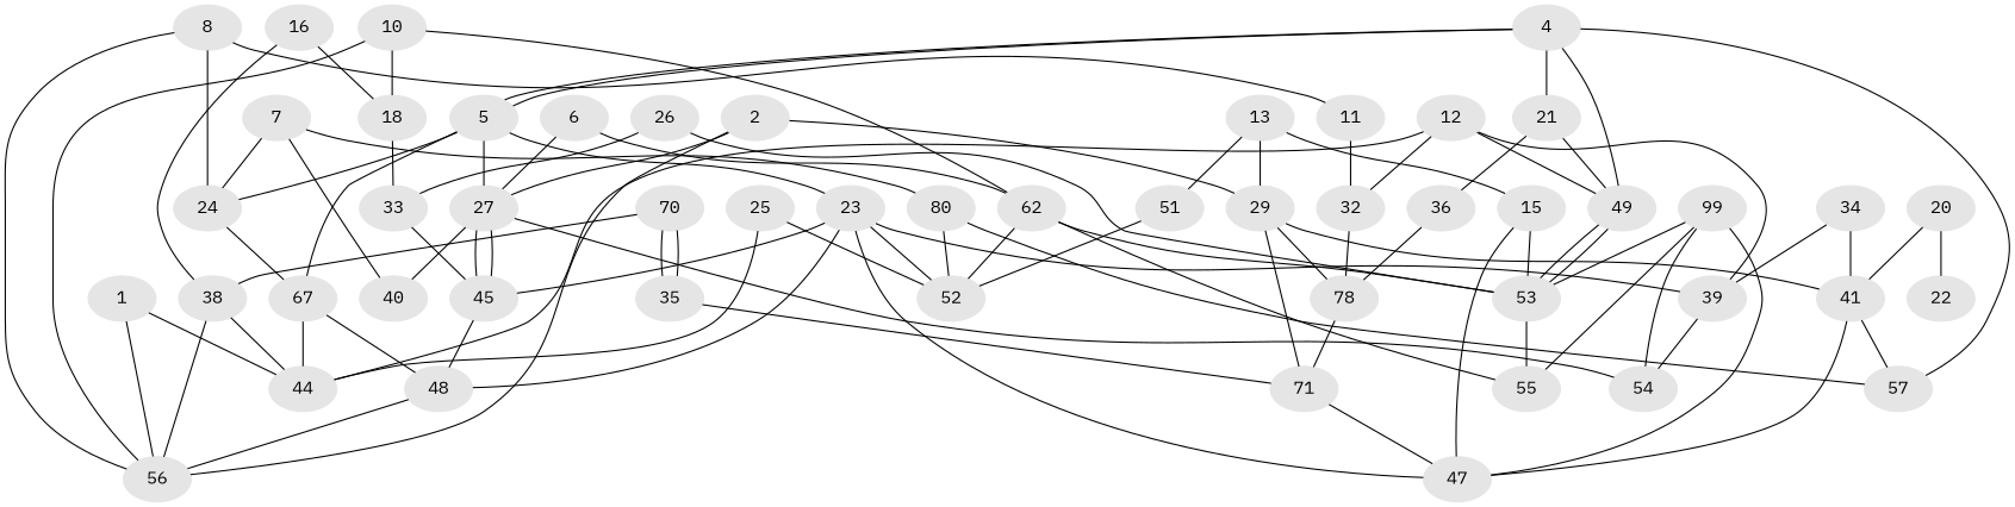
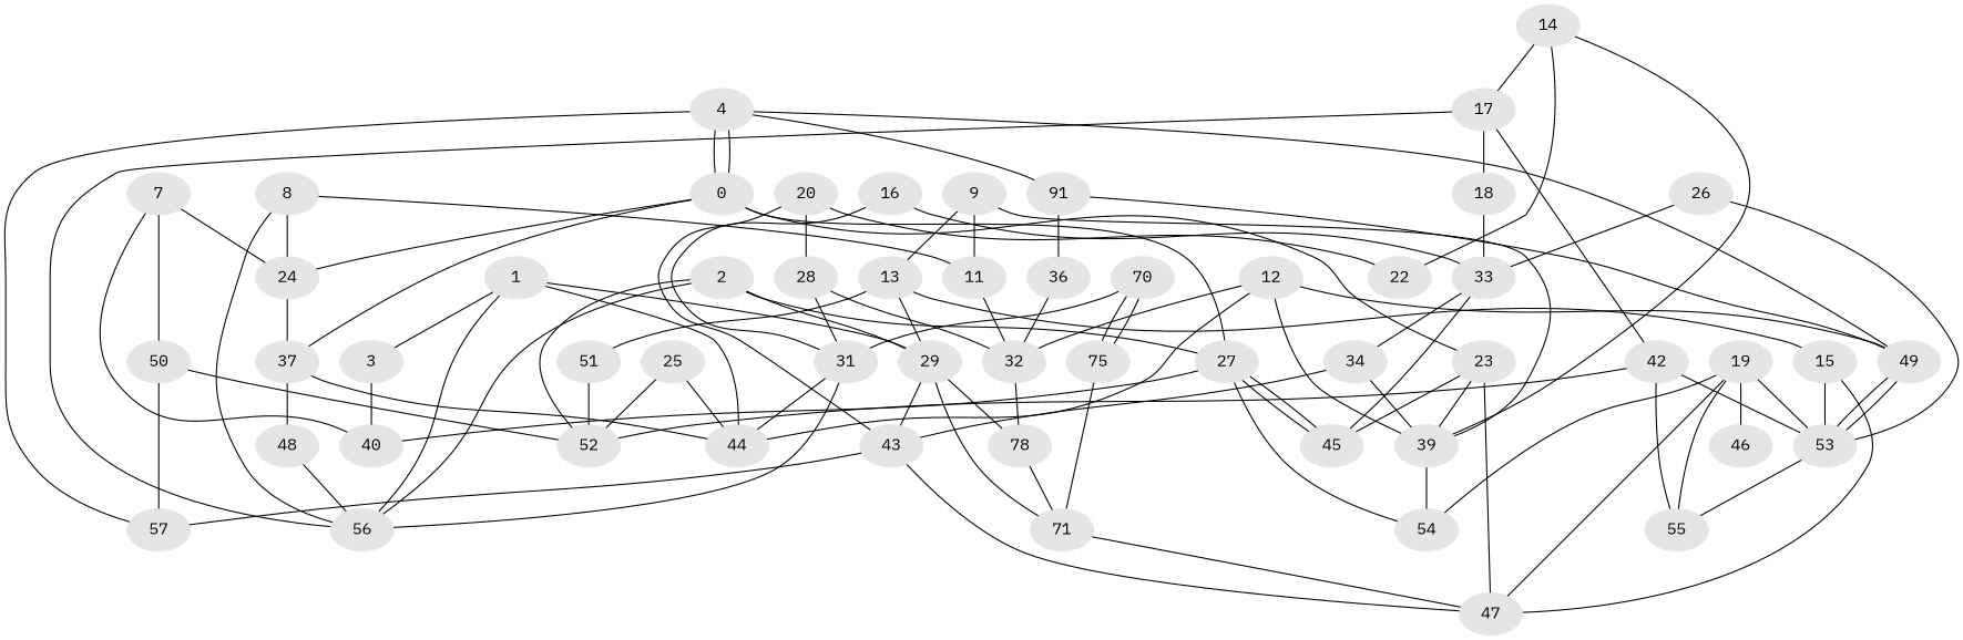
  graph {
    fontname="IBM Plex Mono"
    node [color=gray90 fontname="IBM Plex Mono" style=filled]
    edge [fontname="IBM Plex Mono"]
    1
+   3
    29
    44
    56
    40
-   43 [label=41]
+   43
    n8 [label=78]
    n9 [label=71]
    2
    27
    54
    45
    4
-   5
-   21
+   5 [label=0]
+   21 [label=91]
    49
    57
    23
    24
-   37 [label=67]
+   37
    36
-   31 [label=38]
+   28
+   31
    32
    53
    39
    47
    48
    52
-   6
-   42 [label=62]
+   42
    55
    7
-   50 [label=80]
+   50
    8
    11
+   9
    13
    15
    51
    n42 [label=70]
-   35
+   35 [label=75]
    12
-   17 [label=10]
+   14
+   17
    22
    18
    16
    33
    34
-   19 [label=99]
+   19
+   46
    20
    25
    26
+   1 -- 3
+   1 -- 29
    1 -- 44
    1 -- 56
+   3 -- 40
    29 -- 43
    29 -- n8
    29 -- n9
    43 -- 57
    43 -- 47
    n8 -- n9
    n9 -- 47
    2 -- 29
    2 -- 56
    2 -- 27
    27 -- 40
    27 -- 54
    27 -- 45
    27 -- 45
-   45 -- 48
    4 -- 5
    4 -- 5
    4 -- 21
    4 -- 49
    4 -- 57
    5 -- 27
    5 -- 23
    5 -- 24
    5 -- 37
    21 -- 49
    21 -- 36
    49 -- 53
    49 -- 53
    23 -- 45
    23 -- 39
    23 -- 47
-   23 -- 48
-   23 -- 52
+   2 -- 52
    24 -- 37
    37 -- 44
    37 -- 48
-   36 -- n8
+   36 -- 32
+   28 -- 31
+   28 -- 32
    31 -- 44
    31 -- 56
    32 -- n8
    53 -- 55
    39 -- 54
    48 -- 56
-   6 -- 27
-   6 -- 42
    42 -- 53
    42 -- 52
    42 -- 55
    7 -- 40
    7 -- 24
    7 -- 50
    50 -- 57
    50 -- 52
    8 -- 56
    8 -- 24
    8 -- 11
    11 -- 32
+   9 -- 39
+   9 -- 11
+   9 -- 13
    13 -- 29
    13 -- 15
    13 -- 51
    15 -- 53
    15 -- 47
    51 -- 52
    n42 -- 31
    n42 -- 35
    n42 -- 35
    35 -- n9
    12 -- 44
    12 -- 49
    12 -- 32
    12 -- 39
+   14 -- 39
+   14 -- 17
+   14 -- 22
    17 -- 56
    17 -- 42
    17 -- 18
    18 -- 33
    16 -- 31
-   16 -- 18
+   16 -- 33
    33 -- 45
+   33 -- 34
    34 -- 43
    34 -- 39
    19 -- 54
    19 -- 53
    19 -- 47
    19 -- 55
+   19 -- 46
    20 -- 43
+   20 -- 28
    20 -- 22
    25 -- 44
    25 -- 52
    26 -- 53
    26 -- 33
  }
